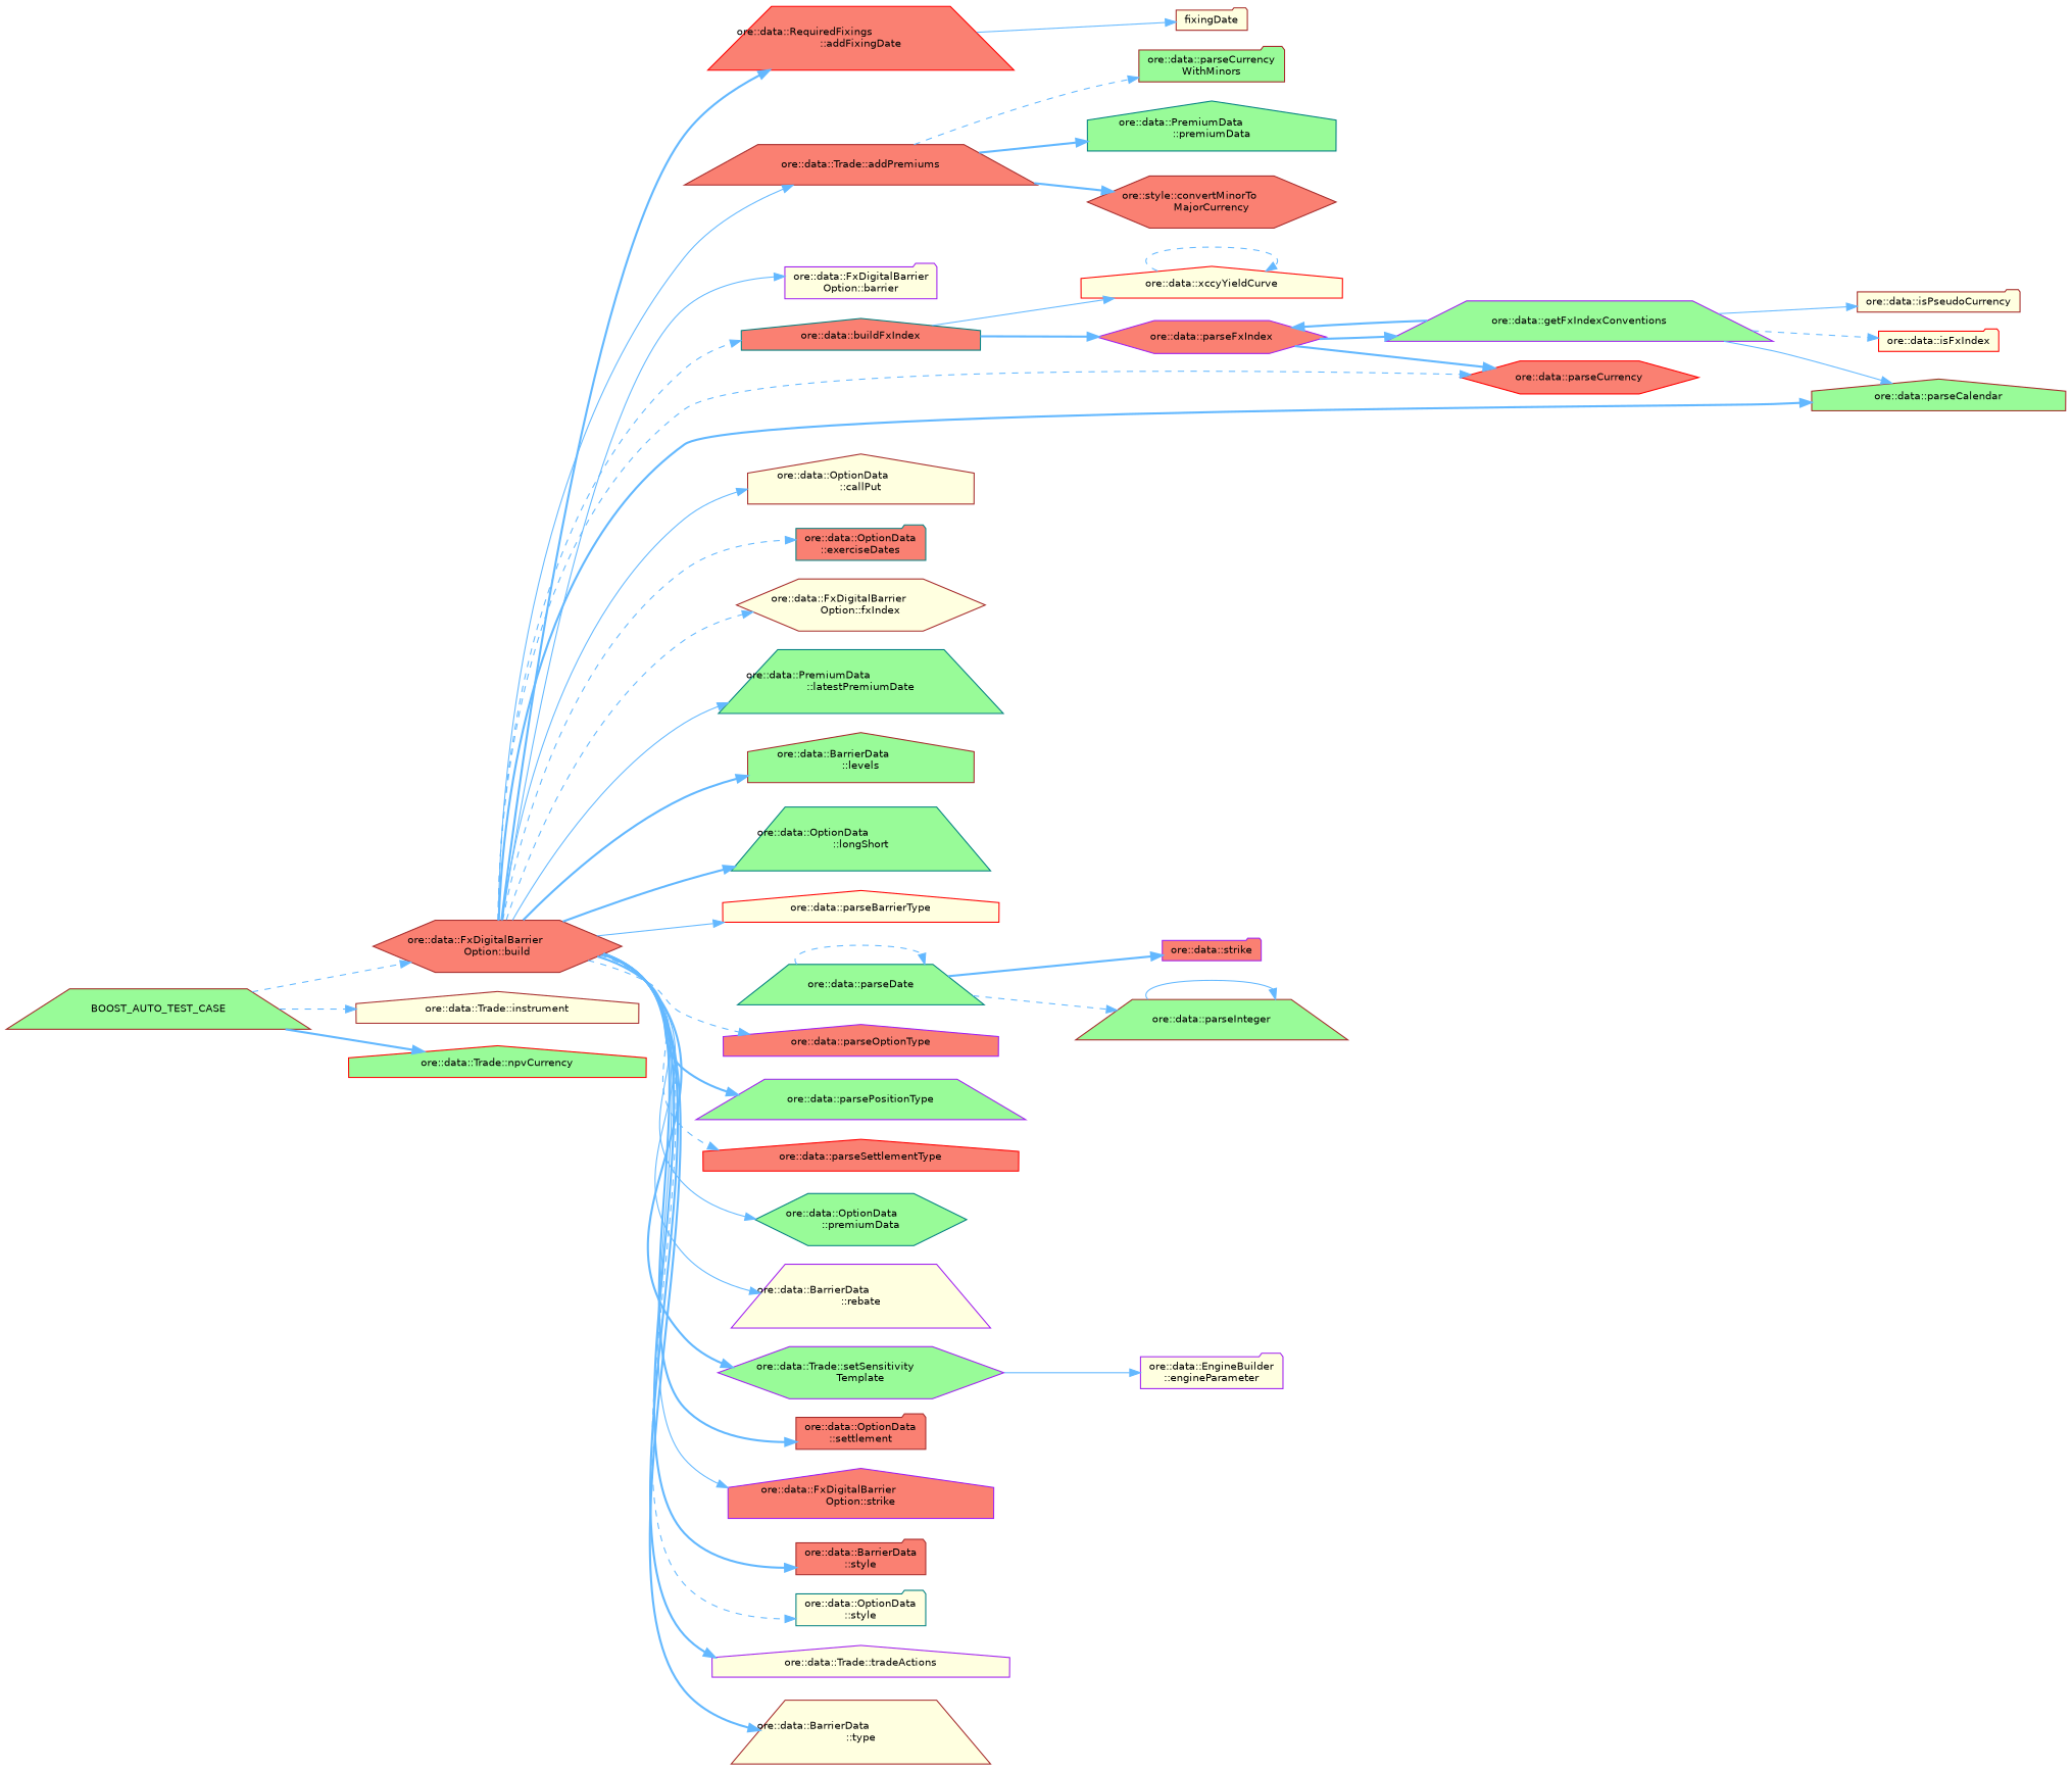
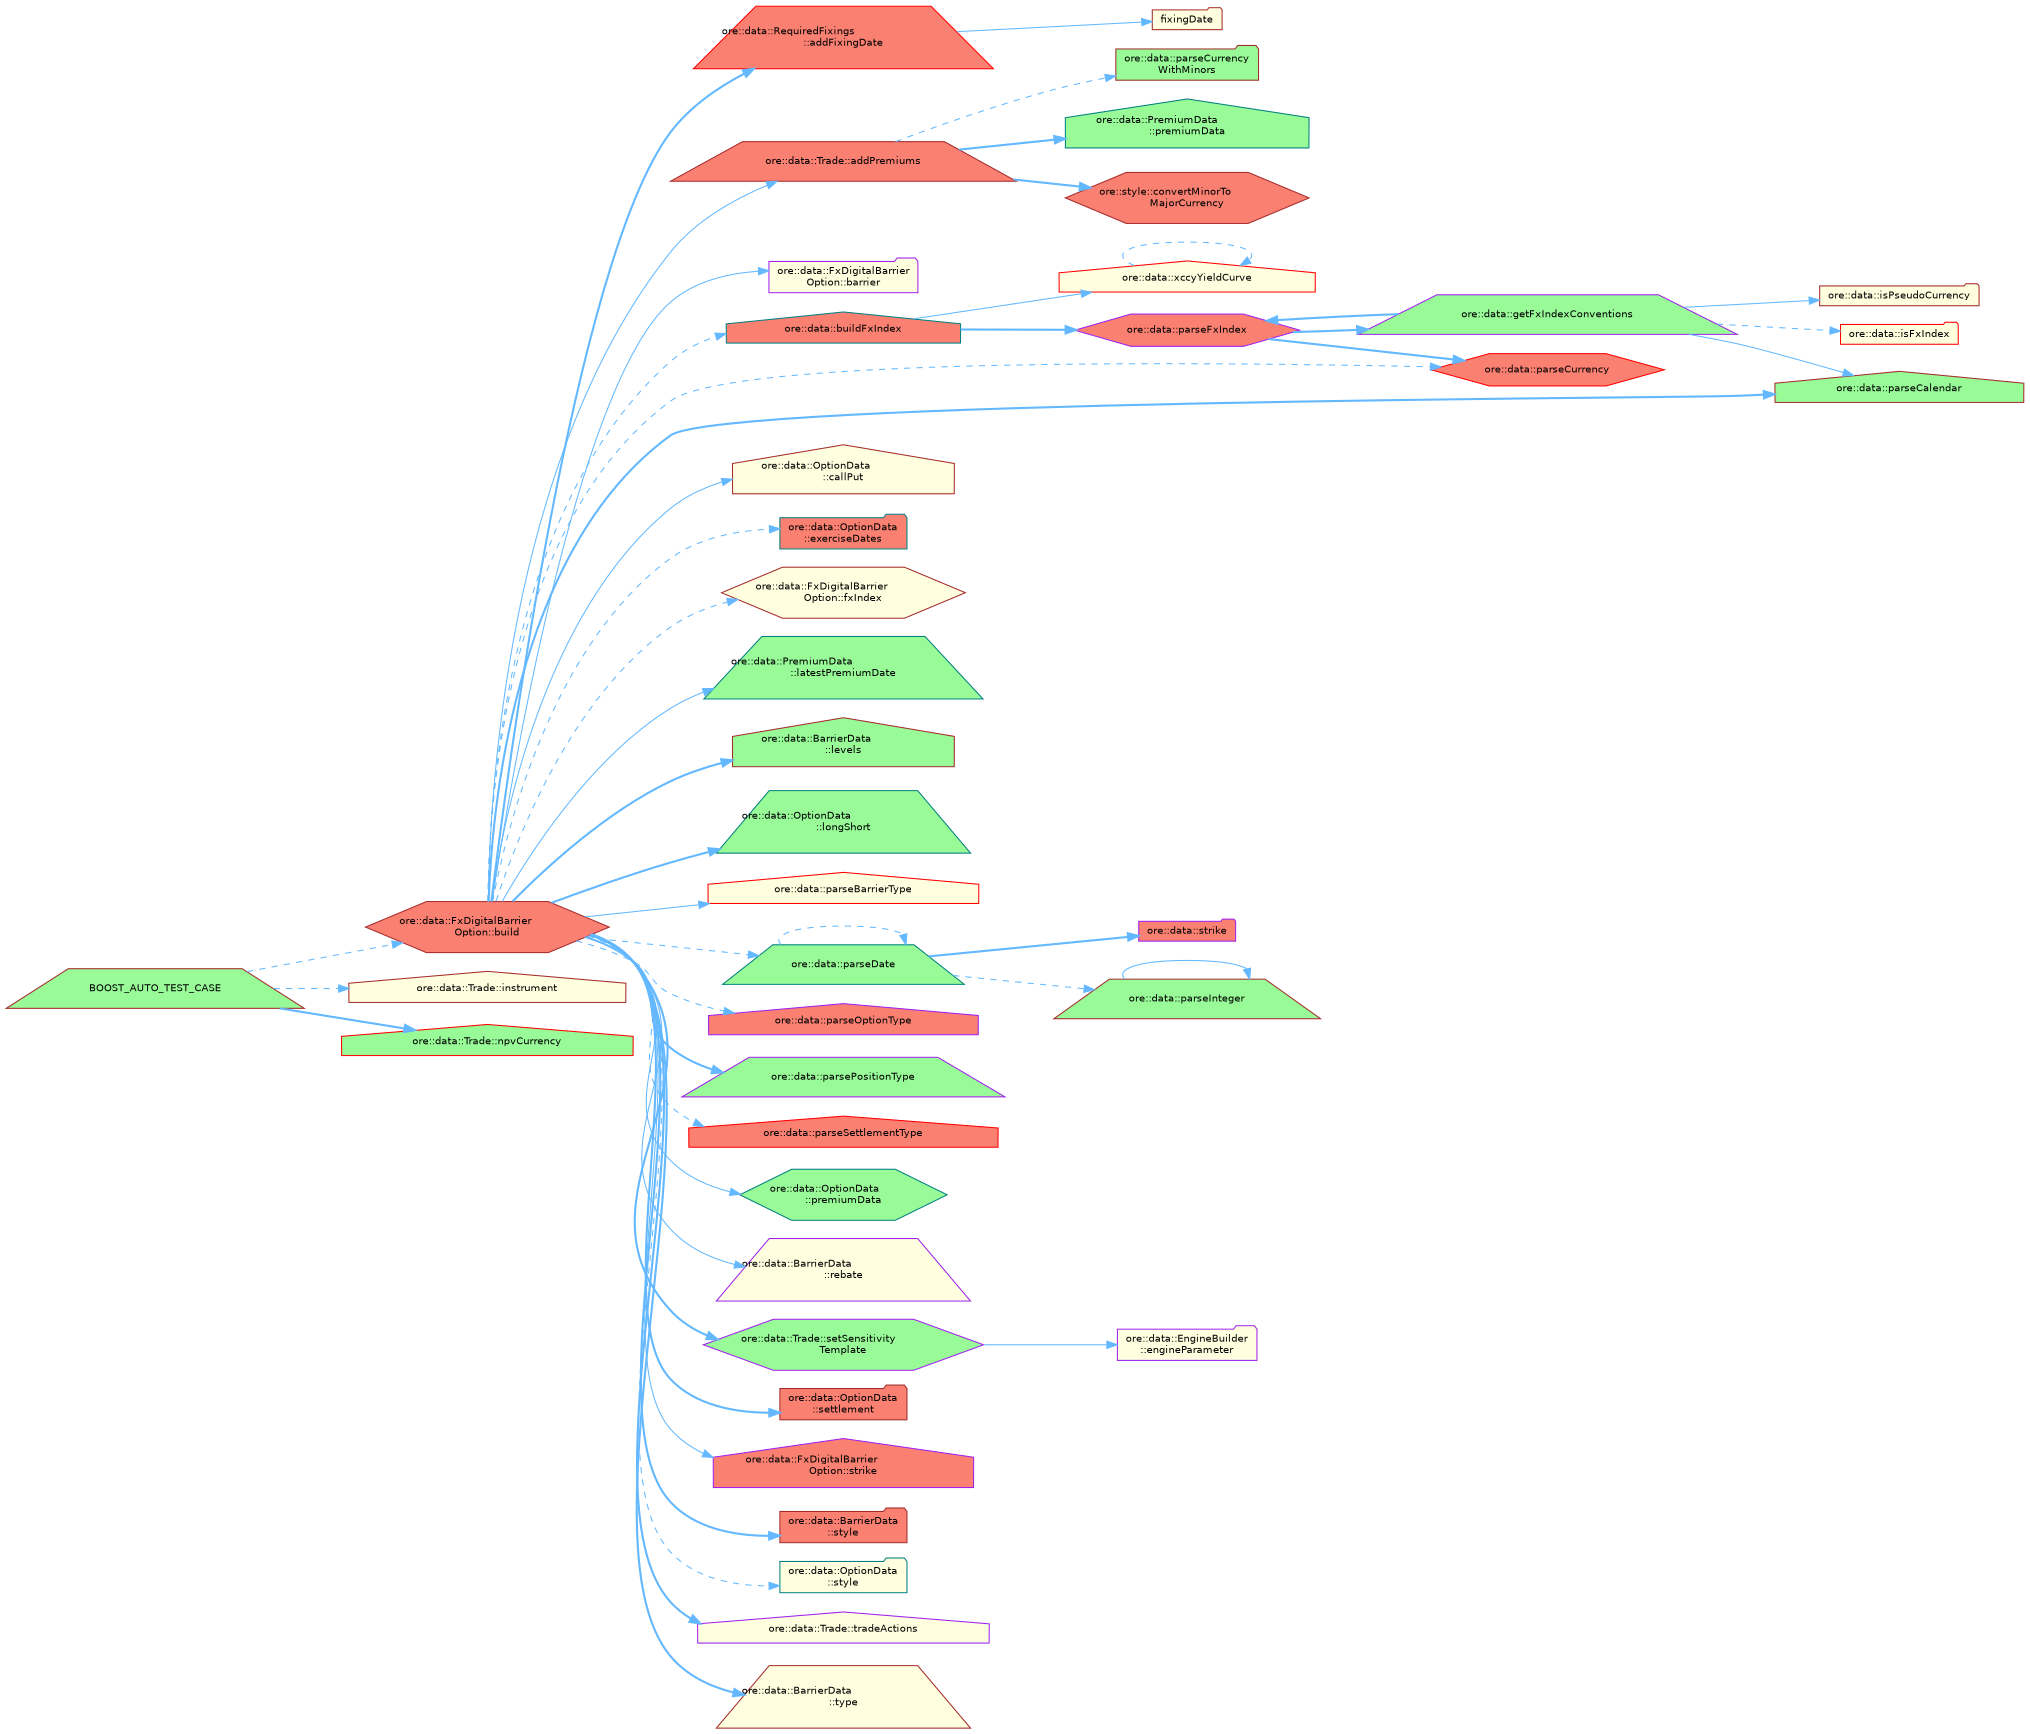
  digraph {
    rankdir=LR
    node [color=brown fillcolor=palegreen fontname=Helvetica fontsize=10 shape=house style=filled]
    edge [color=steelblue1 fontname=Helvetica fontsize=10 labelfontname=Helvetica labelfontsize=10 style=bold]
    n1 [fontcolor=black height=0.2 label=BOOST_AUTO_TEST_CASE shape=trapezium width=0.4]
    n2 [fillcolor=salmon height=0.2 label="ore::data::FxDigitalBarrier\lOption::build" shape=hexagon width=0.4]
    n3 [fillcolor=lightyellow height=0.2 label="ore::data::Trade::instrument" width=0.4]
    n4 [color=red height=0.2 label="ore::data::Trade::npvCurrency" width=0.4]
    n5 [color=red fillcolor=salmon height=0.2 label="ore::data::RequiredFixings\l::addFixingDate" shape=trapezium width=0.4]
    n6 [fillcolor=salmon height=0.2 label="ore::data::Trade::addPremiums" shape=trapezium width=0.4]
    n7 [color=purple fillcolor=lightyellow height=0.2 label="ore::data::FxDigitalBarrier\lOption::barrier" shape=folder width=0.4]
    n8 [color=teal fillcolor=salmon height=0.2 label="ore::data::buildFxIndex" width=0.4]
    n9 [height=0.2 label="ore::data::parseCalendar" width=0.4]
    n10 [color=red fillcolor=salmon height=0.2 label="ore::data::parseCurrency" shape=hexagon width=0.4]
    n11 [fillcolor=lightyellow height=0.2 label="ore::data::OptionData\l::callPut" width=0.4]
    n12 [color=teal fillcolor=salmon height=0.2 label="ore::data::OptionData\l::exerciseDates" shape=folder width=0.4]
    n13 [fillcolor=lightyellow height=0.2 label="ore::data::FxDigitalBarrier\lOption::fxIndex" shape=hexagon width=0.4]
    n14 [color=teal height=0.2 label="ore::data::PremiumData\l::latestPremiumDate" shape=trapezium width=0.4]
    n15 [height=0.2 label="ore::data::BarrierData\l::levels" width=0.4]
    n16 [color=teal height=0.2 label="ore::data::OptionData\l::longShort" shape=trapezium width=0.4]
    n17 [color=red fillcolor=lightyellow height=0.2 label="ore::data::parseBarrierType" width=0.4]
    n18 [color=teal height=0.2 label="ore::data::parseDate" shape=trapezium width=0.4]
    n19 [color=purple fillcolor=salmon height=0.2 label="ore::data::parseOptionType" width=0.4]
    n20 [color=purple height=0.2 label="ore::data::parsePositionType" shape=trapezium width=0.4]
    n21 [color=red fillcolor=salmon height=0.2 label="ore::data::parseSettlementType" width=0.4]
    n22 [color=teal height=0.2 label="ore::data::OptionData\l::premiumData" shape=hexagon width=0.4]
    n23 [color=purple fillcolor=lightyellow height=0.2 label="ore::data::BarrierData\l::rebate" shape=trapezium width=0.4]
    n24 [color=purple height=0.2 label="ore::data::Trade::setSensitivity\lTemplate" shape=hexagon width=0.4]
    n25 [fillcolor=salmon height=0.2 label="ore::data::OptionData\l::settlement" shape=folder width=0.4]
    n26 [color=purple fillcolor=salmon height=0.2 label="ore::data::FxDigitalBarrier\lOption::strike" width=0.4]
    n27 [fillcolor=salmon height=0.2 label="ore::data::BarrierData\l::style" shape=folder width=0.4]
    n28 [color=teal fillcolor=lightyellow height=0.2 label="ore::data::OptionData\l::style" shape=folder width=0.4]
    n29 [color=purple fillcolor=lightyellow height=0.2 label="ore::data::Trade::tradeActions" width=0.4]
    n30 [fillcolor=lightyellow height=0.2 label="ore::data::BarrierData\l::type" shape=trapezium width=0.4]
    n31 [fillcolor=lightyellow height=0.2 label=fixingDate shape=folder width=0.4]
    n32 [fillcolor=salmon height=0.2 label="ore::style::convertMinorTo\lMajorCurrency" shape=hexagon width=0.4]
    n33 [height=0.2 label="ore::data::parseCurrency\lWithMinors" shape=folder width=0.4]
    n34 [color=teal height=0.2 label="ore::data::PremiumData\l::premiumData" width=0.4]
    n35 [color=purple fillcolor=salmon height=0.2 label="ore::data::parseFxIndex" shape=hexagon width=0.4]
    n36 [color=red fillcolor=lightyellow height=0.2 label="ore::data::xccyYieldCurve" width=0.4]
    n37 [height=0.2 label="ore::data::parseInteger" shape=trapezium width=0.4]
    n38 [color=purple fillcolor=salmon height=0.2 label="ore::data::strike" shape=folder width=0.4]
    n39 [color=purple fillcolor=lightyellow height=0.2 label="ore::data::EngineBuilder\l::engineParameter" shape=folder width=0.4]
    n40 [color=purple height=0.2 label="ore::data::getFxIndexConventions" shape=trapezium width=0.4]
    n41 [color=red fillcolor=lightyellow height=0.2 label="ore::data::isFxIndex" shape=folder width=0.4]
    n42 [fillcolor=lightyellow height=0.2 label="ore::data::isPseudoCurrency" shape=folder width=0.4]
    n1 -> n2 [style=dashed]
    n1 -> n3 [style=dashed]
    n1 -> n4
    n2 -> n5
    n2 -> n6 [style=solid]
    n2 -> n7 [style=solid]
    n2 -> n8 [style=dashed]
    n2 -> n9
    n2 -> n10 [style=dashed]
    n2 -> n11 [style=solid]
    n2 -> n12 [style=dashed]
    n2 -> n13 [style=dashed]
    n2 -> n14 [style=solid]
    n2 -> n15
    n2 -> n16
    n2 -> n17 [style=solid]
+   n2 -> n18 [style=dashed]
    n2 -> n19 [style=dashed]
    n2 -> n20
    n2 -> n21 [style=dashed]
    n2 -> n22 [style=solid]
    n2 -> n23 [style=solid]
    n2 -> n24
    n2 -> n25
    n2 -> n26 [style=solid]
    n2 -> n27
    n2 -> n28 [style=dashed]
    n2 -> n29
    n2 -> n30
    n5 -> n31 [style=solid]
    n6 -> n32
    n6 -> n33 [style=dashed]
    n6 -> n34
    n8 -> n35
    n8 -> n36 [style=solid]
    n18 -> n18 [style=dashed]
    n18 -> n37 [style=dashed]
    n18 -> n38
    n24 -> n39 [style=solid]
    n35 -> n10
    n35 -> n40
    n36 -> n36 [style=dashed]
    n37 -> n37 [style=solid]
    n40 -> n9 [style=solid]
    n40 -> n35
    n40 -> n41 [style=dashed]
    n40 -> n42 [style=solid]
  }
